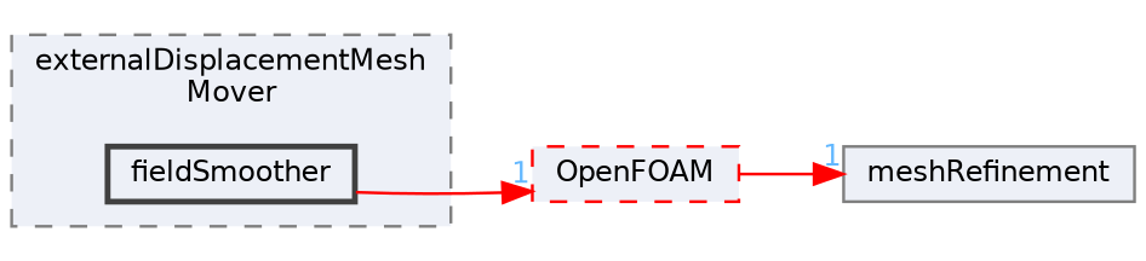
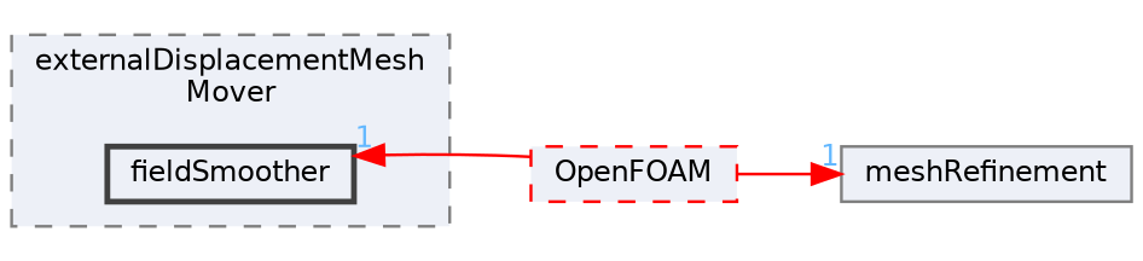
  digraph {
    compound=true
    rankdir=LR
    node [fillcolor="#edf0f7" fontname=Helvetica fontsize=10 shape=box]
    edge [color=red fontcolor=steelblue1 fontname=Helvetica fontsize=10 headlabel=1 labeldistance=1.5 labelfontname=Helvetica labelfontsize=10]
    n1 [color=grey25 height=0.2 label=fieldSmoother style="filled,bold" width=0.4]
    n2 [color=red height=0.2 label=OpenFOAM style="filled,dashed" width=0.4]
    n3 [color=grey50 height=0.2 label=meshRefinement style=filled width=0.4]
    subgraph cluster_1 {
      bgcolor="#edf0f7"
      fontname=Helvetica
      fontsize=10
      label="externalDisplacementMesh\lMover"
      pencolor=grey50
      style="filled,dashed"
      n1
    }
-   n1 -> n2
+   n2 -> n1
    n2 -> n3
  }
